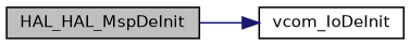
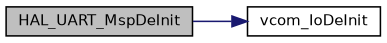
  digraph {
    rankdir=LR
    node [color=black fontname=Helvetica fontsize=10 shape=record style=filled]
-   n1 [fillcolor=grey75 fontcolor=black height=0.2 label=HAL_HAL_MspDeInit width=0.4]
+   n1 [fillcolor=grey75 fontcolor=black height=0.2 label=HAL_UART_MspDeInit width=0.4]
    n2 [fillcolor=white height=0.2 label=vcom_IoDeInit width=0.4]
    n1 -> n2 [color=midnightblue fontname=Helvetica fontsize=10 labelfontname=Helvetica labelfontsize=10 style=solid]
  }
